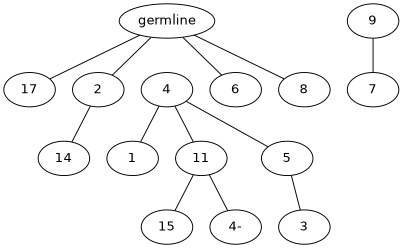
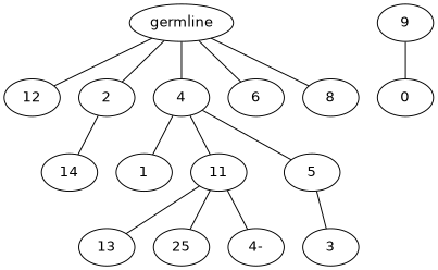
  graph {
    fontname="DejaVu Sans"
    node [fontname="DejaVu Sans"]
    edge [fontname="DejaVu Sans"]
    n1 [label=germline]
-   n2 [label=17]
+   n2 [label=12]
    n3 [label=2]
    n4 [label=4]
    n5 [label=6]
    n6 [label=8]
    n7 [label=14]
    n8 [label=1]
    n9 [label=11]
    n10 [label=5]
    n11 [label=9]
-   n12 [label=7]
-   n14 [label=15]
+   n12 [label=0]
+   n13 [label=13]
+   n14 [label=25]
    n15 [label="4-"]
    n16 [label=3]
    n1 -- n2
    n1 -- n3
+   n1 -- n4
    n1 -- n5
    n1 -- n6
    n3 -- n7
    n4 -- n8
    n4 -- n9
    n4 -- n10
+   n9 -- n13
    n9 -- n14
    n9 -- n15
    n10 -- n16
    n11 -- n12
  }
